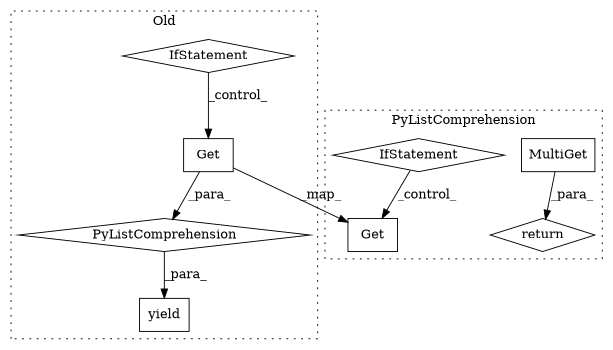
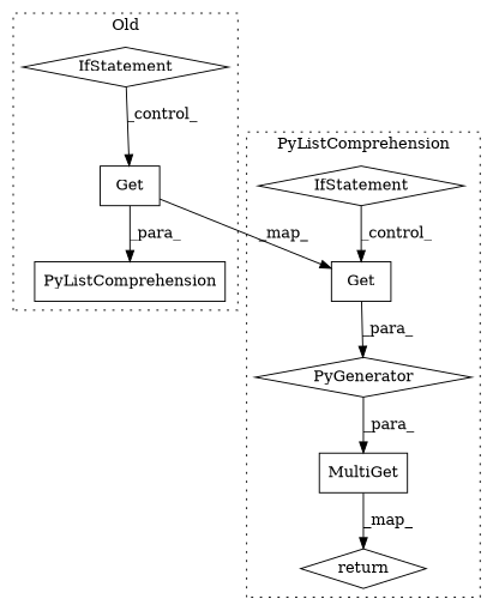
  digraph {
    node [a=32 l=46 shape=diamond]
    n1 [a=25 label=IfStatement s=17060]
    n2 [l="4,1" label=Get s="16963,17001" shape=box]
-   n3 [a=109 l=151 label=PyListComprehension s=16963]
-   n4 [a=112 l=7 label=yield s=17383 shape=box]
+   n3 [a=109 l=151 label=PyListComprehension s=16963 shape=box]
    n5 [l="18,-3" label=MultiGet s="17059,17226" shape=box]
+   n6 [a=107 l=149 label=PyGenerator s=17077]
    n7 [l="4,1" label=Get s="17077,17115" shape=box]
    n8 [a=25 label=IfStatement s=17174]
    n9 [a=41 l=7 label=return s=17498]
    subgraph cluster_1 {
      label=Old
      style=dotted
      n1
      n2
      n3
-     n4
    }
    subgraph cluster_2 {
      label=PyListComprehension
      style=dotted
      n5
+     n6
      n7
      n8
      n9
    }
    n1 -> n2 [label=_control_]
    n2 -> n3 [label=_para_]
    n2 -> n7 [label=_map_]
-   n3 -> n4 [label=_para_]
-   n5 -> n9 [label=_para_]
+   n5 -> n9 [label=_map_]
+   n6 -> n5 [label=_para_]
+   n7 -> n6 [label=_para_]
    n8 -> n7 [label=_control_]
  }
